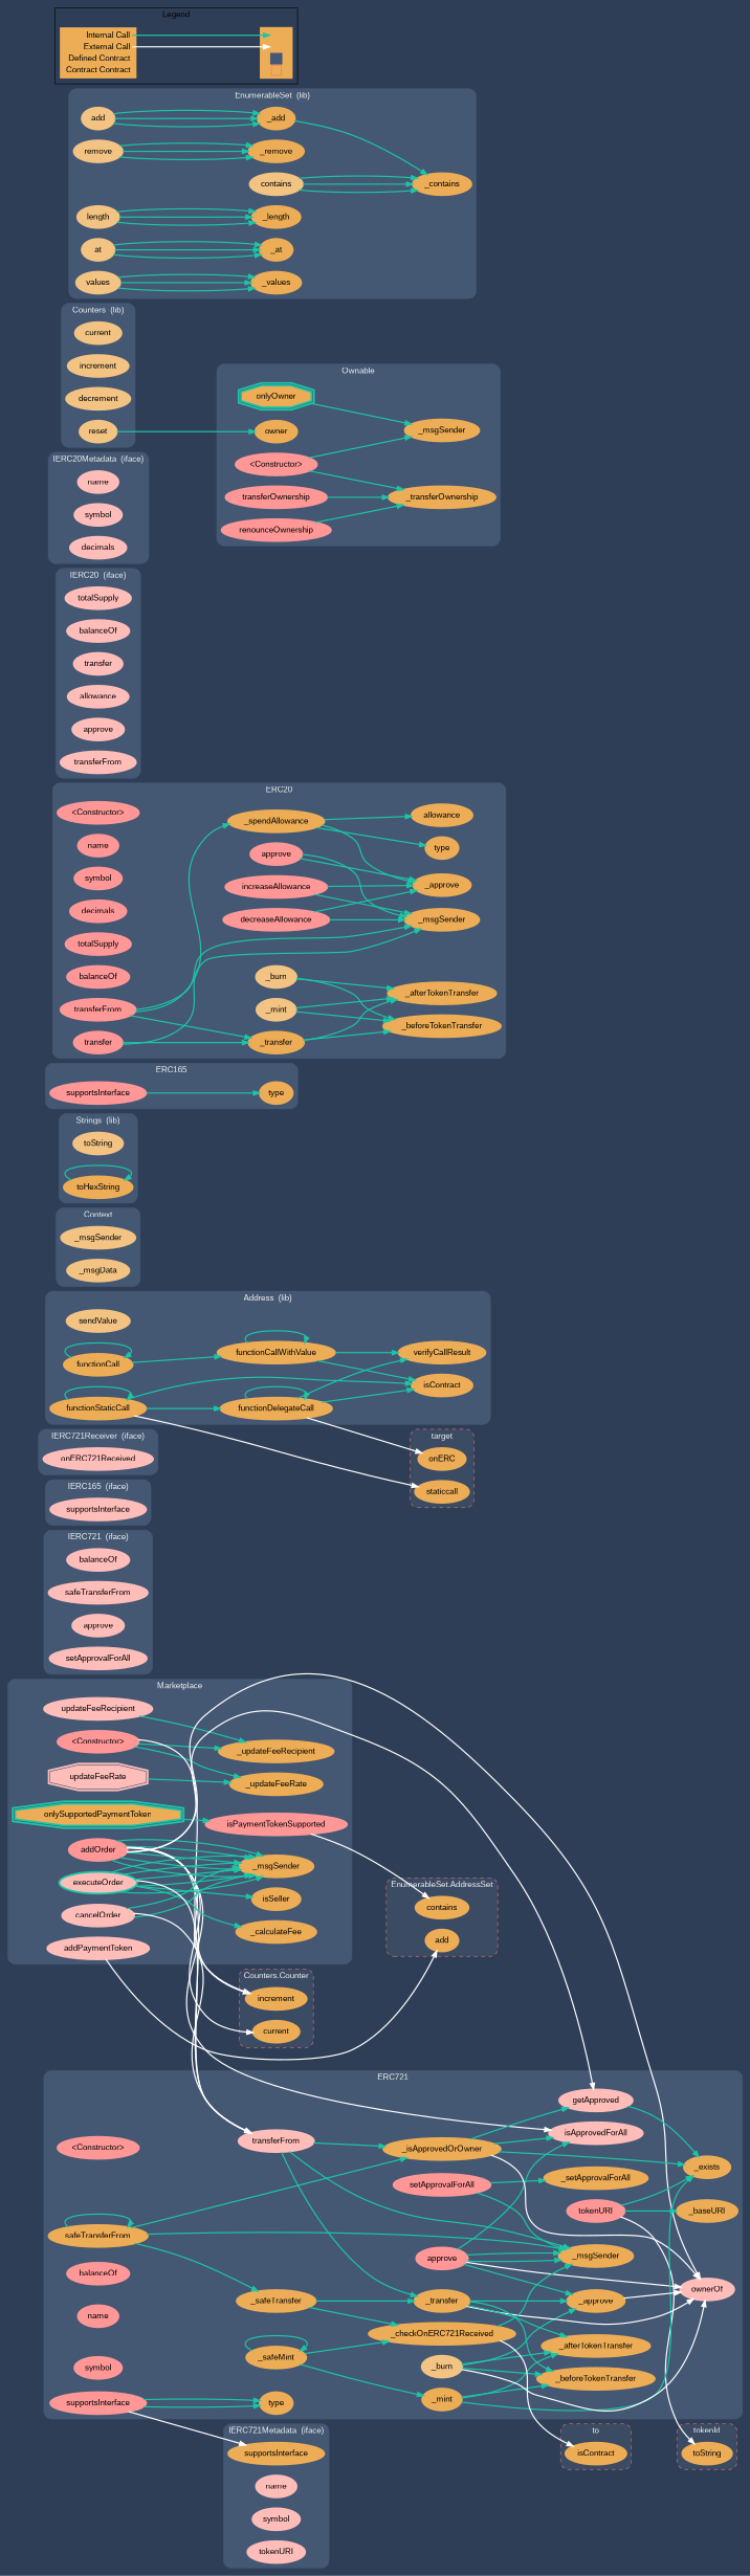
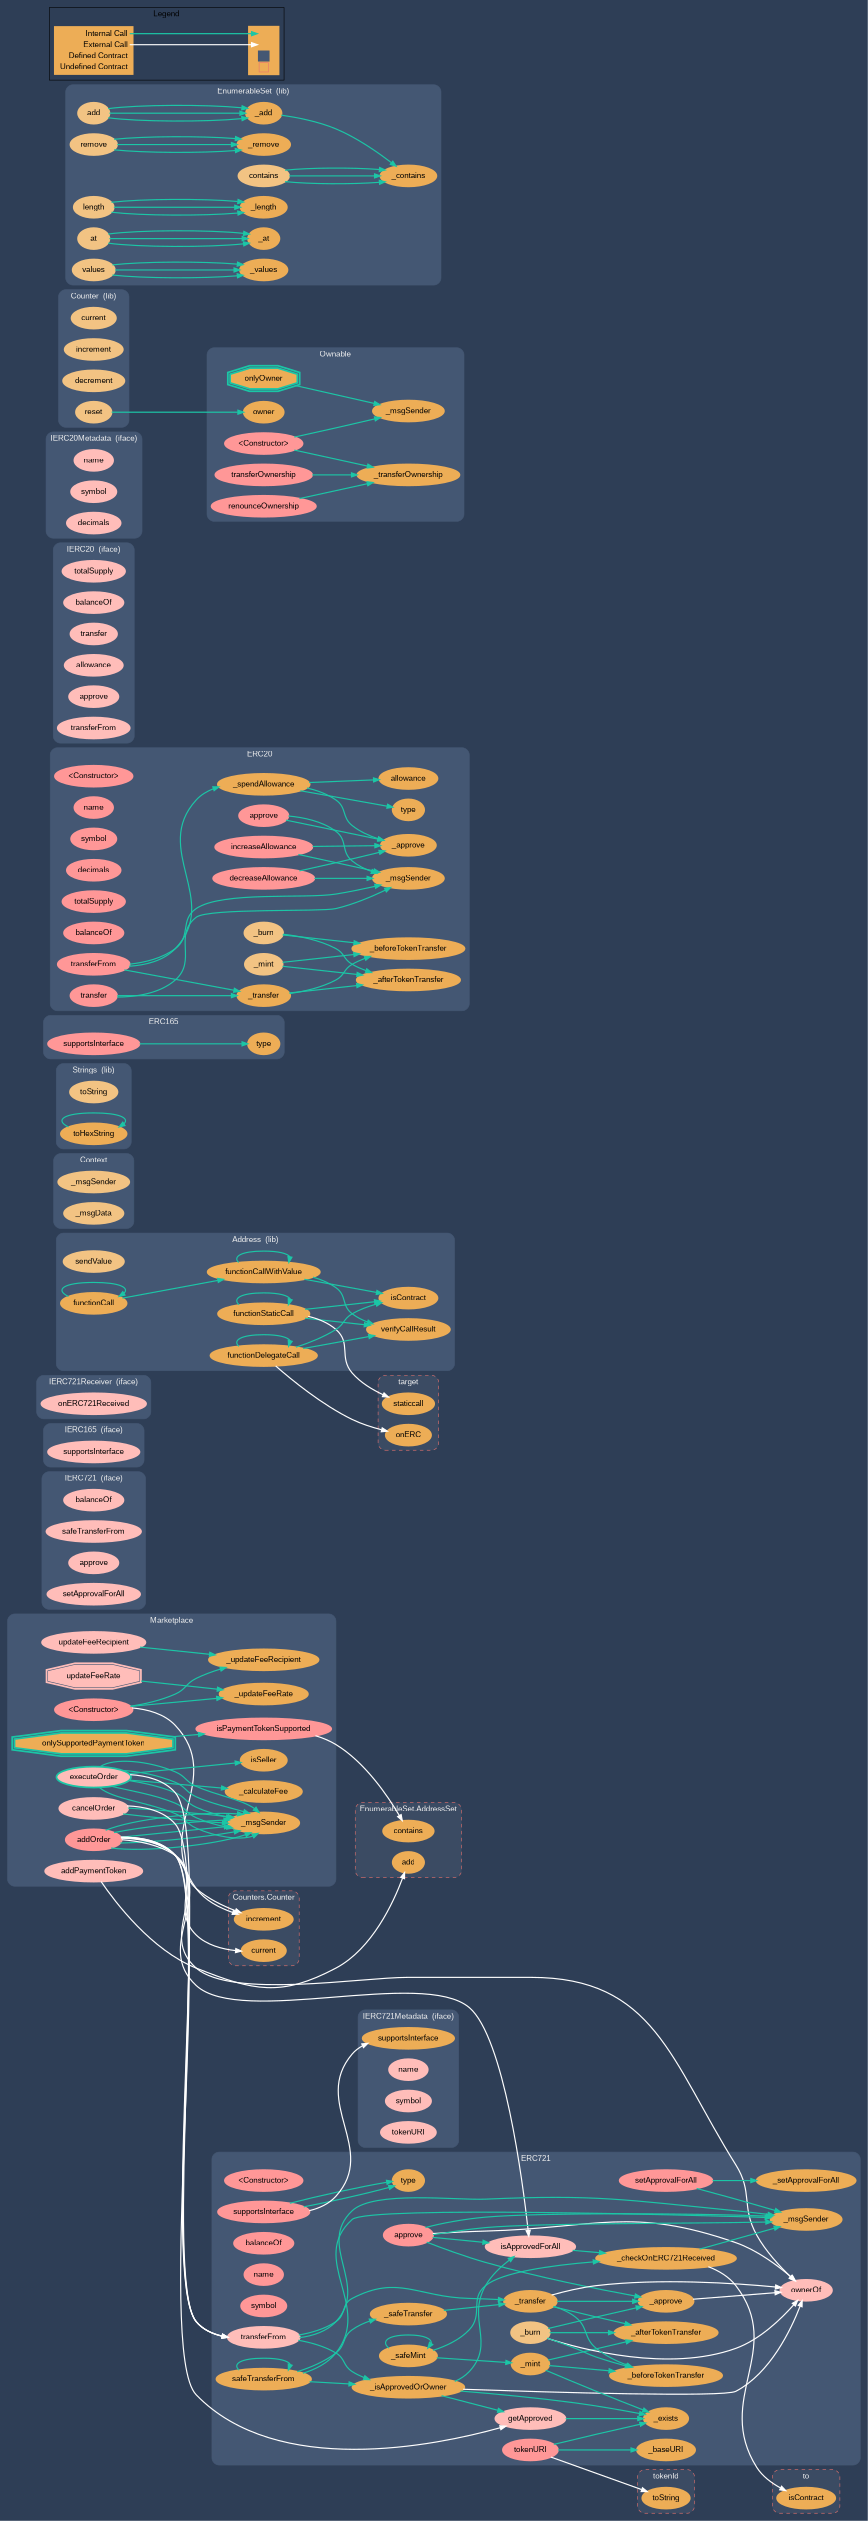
  digraph {
    bgcolor="#2e3e56"
    compound=true
    fontname="Liberation Sans"
    rankdir=LR
    node [color="#edad56" fillcolor="#edad56" fontname="Liberation Sans" penwidth=3 style=filled]
    edge [color="#1bc6a6" fontname="Liberation Sans" penwidth=2]
    n1 [color="#FF9797" fillcolor="#FF9797" label="<Constructor>"]
    n2 [label=_updateFeeRecipient]
    n3 [color="#ffbdb9" fillcolor="#ffbdb9" label=updateFeeRecipient]
    n4 [label=_updateFeeRate]
    n5 [color="#ffbdb9" fillcolor="#ffbdb9" label=updateFeeRate shape=doubleoctagon]
    n6 [label=_calculateFee]
    n7 [label=isSeller]
    n8 [color="#ffbdb9" fillcolor="#ffbdb9" label=addPaymentToken]
    n9 [color="#FF9797" fillcolor="#FF9797" label=isPaymentTokenSupported]
    n10 [color="#1bc6a6" label=onlySupportedPaymentToken shape=doubleoctagon]
    n11 [color="#FF9797" fillcolor="#FF9797" label=addOrder]
    n12 [color="#ffbdb9" fillcolor="#ffbdb9" label=cancelOrder]
    n13 [color="#1bc6a6" fillcolor="#ffbdb9" label=executeOrder]
    n14 [label=_msgSender]
    n15 [color="#FF9797" fillcolor="#FF9797" label="<Constructor>"]
    n16 [color="#FF9797" fillcolor="#FF9797" label=supportsInterface]
    n17 [color="#FF9797" fillcolor="#FF9797" label=balanceOf]
    n18 [color="#ffbdb9" fillcolor="#ffbdb9" label=ownerOf]
    n19 [color="#FF9797" fillcolor="#FF9797" label=name]
    n20 [color="#FF9797" fillcolor="#FF9797" label=symbol]
    n21 [color="#FF9797" fillcolor="#FF9797" label=tokenURI]
    n22 [label=_baseURI]
    n23 [color="#FF9797" fillcolor="#FF9797" label=approve]
    n24 [color="#ffbdb9" fillcolor="#ffbdb9" label=getApproved]
    n25 [color="#FF9797" fillcolor="#FF9797" label=setApprovalForAll]
    n26 [color="#ffbdb9" fillcolor="#ffbdb9" label=isApprovedForAll]
    n27 [color="#ffbdb9" fillcolor="#ffbdb9" label=transferFrom]
    n28 [label=safeTransferFrom]
    n29 [label=_safeTransfer]
    n30 [label=_exists]
    n31 [label=_isApprovedOrOwner]
    n32 [label=_safeMint]
    n33 [label=_mint]
    n34 [color="#f2c383" fillcolor="#f2c383" label=_burn]
    n35 [label=_transfer]
    n36 [label=_approve]
    n37 [label=_setApprovalForAll]
    n38 [label=_checkOnERC721Received]
    n39 [label=_beforeTokenTransfer]
    n40 [label=_afterTokenTransfer]
    n41 [label=type]
    n42 [label=_msgSender]
    n43 [color="#ffbdb9" fillcolor="#ffbdb9" label=balanceOf]
    n44 [color="#ffbdb9" fillcolor="#ffbdb9" label=safeTransferFrom]
    n45 [color="#ffbdb9" fillcolor="#ffbdb9" label=approve]
    n46 [color="#ffbdb9" fillcolor="#ffbdb9" label=setApprovalForAll]
    n47 [color="#ffbdb9" fillcolor="#ffbdb9" label=supportsInterface]
    n48 [color="#ffbdb9" fillcolor="#ffbdb9" label=onERC721Received]
    n49 [label=supportsInterface]
    n50 [color="#ffbdb9" fillcolor="#ffbdb9" label=name]
    n51 [color="#ffbdb9" fillcolor="#ffbdb9" label=symbol]
    n52 [color="#ffbdb9" fillcolor="#ffbdb9" label=tokenURI]
    n53 [label=isContract]
    n54 [color="#f2c383" fillcolor="#f2c383" label=sendValue]
    n55 [label=functionCall]
    n56 [label=functionCallWithValue]
    n57 [label=functionStaticCall]
    n58 [label=functionDelegateCall]
    n59 [label=verifyCallResult]
    n60 [color="#f2c383" fillcolor="#f2c383" label=_msgSender]
    n61 [color="#f2c383" fillcolor="#f2c383" label=_msgData]
    n62 [color="#f2c383" fillcolor="#f2c383" label=toString]
    n63 [label=toHexString]
    n64 [color="#FF9797" fillcolor="#FF9797" label=supportsInterface]
    n65 [label=type]
    n66 [color="#FF9797" fillcolor="#FF9797" label="<Constructor>"]
    n67 [color="#FF9797" fillcolor="#FF9797" label=name]
    n68 [color="#FF9797" fillcolor="#FF9797" label=symbol]
    n69 [color="#FF9797" fillcolor="#FF9797" label=decimals]
    n70 [color="#FF9797" fillcolor="#FF9797" label=totalSupply]
    n71 [color="#FF9797" fillcolor="#FF9797" label=balanceOf]
    n72 [color="#FF9797" fillcolor="#FF9797" label=transfer]
    n73 [label=allowance]
    n74 [color="#FF9797" fillcolor="#FF9797" label=approve]
    n75 [color="#FF9797" fillcolor="#FF9797" label=transferFrom]
    n76 [color="#FF9797" fillcolor="#FF9797" label=increaseAllowance]
    n77 [color="#FF9797" fillcolor="#FF9797" label=decreaseAllowance]
    n78 [label=_transfer]
    n79 [color="#f2c383" fillcolor="#f2c383" label=_mint]
    n80 [color="#f2c383" fillcolor="#f2c383" label=_burn]
    n81 [label=_approve]
    n82 [label=_spendAllowance]
    n83 [label=_beforeTokenTransfer]
    n84 [label=_afterTokenTransfer]
    n85 [label=_msgSender]
    n86 [label=type]
    n87 [color="#ffbdb9" fillcolor="#ffbdb9" label=totalSupply]
    n88 [color="#ffbdb9" fillcolor="#ffbdb9" label=balanceOf]
    n89 [color="#ffbdb9" fillcolor="#ffbdb9" label=transfer]
    n90 [color="#ffbdb9" fillcolor="#ffbdb9" label=allowance]
    n91 [color="#ffbdb9" fillcolor="#ffbdb9" label=approve]
    n92 [color="#ffbdb9" fillcolor="#ffbdb9" label=transferFrom]
    n93 [color="#ffbdb9" fillcolor="#ffbdb9" label=name]
    n94 [color="#ffbdb9" fillcolor="#ffbdb9" label=symbol]
    n95 [color="#ffbdb9" fillcolor="#ffbdb9" label=decimals]
    n96 [color="#FF9797" fillcolor="#FF9797" label="<Constructor>"]
    n97 [label=owner]
    n98 [color="#1bc6a6" label=onlyOwner shape=doubleoctagon]
    n99 [color="#FF9797" fillcolor="#FF9797" label=renounceOwnership]
    n100 [color="#FF9797" fillcolor="#FF9797" label=transferOwnership]
    n101 [label=_transferOwnership]
    n102 [label=_msgSender]
    n103 [color="#f2c383" fillcolor="#f2c383" label=current]
    n104 [color="#f2c383" fillcolor="#f2c383" label=increment]
    n105 [color="#f2c383" fillcolor="#f2c383" label=decrement]
    n106 [color="#f2c383" fillcolor="#f2c383" label=reset]
    n107 [label=_add]
    n108 [label=_remove]
    n109 [label=_contains]
    n110 [label=_length]
    n111 [label=_at]
    n112 [label=_values]
    n113 [color="#f2c383" fillcolor="#f2c383" label=add]
    n114 [color="#f2c383" fillcolor="#f2c383" label=remove]
    n115 [color="#f2c383" fillcolor="#f2c383" label=contains]
    n116 [color="#f2c383" fillcolor="#f2c383" label=length]
    n117 [color="#f2c383" fillcolor="#f2c383" label=at]
    n118 [color="#f2c383" fillcolor="#f2c383" label=values]
    n119 [label=increment]
    n120 [label=current]
    n121 [label=add]
    n122 [label=contains]
    n123 [label=toString]
-   n124 [label=<<table border="0" cellpadding="2" cellspacing="0" cellborder="0">   <tr><td align="right" port="i1">Internal Call</td></tr>   <tr><td align="right" port="i2">External Call</td></tr>   <tr><td align="right" port="i3">Defined Contract</td></tr>   <tr><td align="right" port="i4">Contract Contract</td></tr>   </table>> shape=plaintext]
+   n124 [label=<<table border="0" cellpadding="2" cellspacing="0" cellborder="0">   <tr><td align="right" port="i1">Internal Call</td></tr>   <tr><td align="right" port="i2">External Call</td></tr>   <tr><td align="right" port="i3">Defined Contract</td></tr>   <tr><td align="right" port="i4">Undefined Contract</td></tr>   </table>> shape=plaintext]
    n125 [label=<<table border="0" cellpadding="2" cellspacing="0" cellborder="0">   <tr><td port="i1">&nbsp;&nbsp;&nbsp;</td></tr>   <tr><td port="i2">&nbsp;&nbsp;&nbsp;</td></tr>   <tr><td port="i3" bgcolor="#445773">&nbsp;&nbsp;&nbsp;</td></tr>   <tr><td port="i4">     <table border="1" cellborder="0" cellspacing="0" cellpadding="7" color="#e8726d">       <tr>        <td></td>       </tr>      </table>   </td></tr>   </table>> shape=plaintext]
    n126 [label=isContract]
    n127 [label=staticcall]
    n128 [label=onERC]
    subgraph cluster_1 {
      bgcolor="#445773"
      color="#445773"
      fontcolor="#f0f0f0"
      label=Marketplace
      style=rounded
      n1
      n2
      n3
      n4
      n5
      n6
      n7
      n8
      n9
      n10
      n11
      n12
      n13
      n14
    }
    subgraph cluster_2 {
      bgcolor="#445773"
      color="#445773"
      fontcolor="#f0f0f0"
      label=ERC721
      style=rounded
      n15
      n16
      n17
      n18
      n19
      n20
      n21
      n22
      n23
      n24
      n25
      n26
      n27
      n28
      n29
      n30
      n31
      n32
      n33
      n34
      n35
      n36
      n37
      n38
      n39
      n40
      n41
      n42
    }
    subgraph cluster_3 {
      bgcolor="#445773"
      color="#445773"
      fontcolor="#f0f0f0"
      label="IERC721  (iface)"
      style=rounded
      n43
      n44
      n45
      n46
    }
    subgraph cluster_4 {
      bgcolor="#445773"
      color="#445773"
      fontcolor="#f0f0f0"
      label="IERC165  (iface)"
      style=rounded
      n47
    }
    subgraph cluster_5 {
      bgcolor="#445773"
      color="#445773"
      fontcolor="#f0f0f0"
      label="IERC721Receiver  (iface)"
      style=rounded
      n48
    }
    subgraph cluster_6 {
      bgcolor="#445773"
      color="#445773"
      fontcolor="#f0f0f0"
      label="IERC721Metadata  (iface)"
      style=rounded
      n49
      n50
      n51
      n52
    }
    subgraph cluster_7 {
      bgcolor="#445773"
      color="#445773"
      fontcolor="#f0f0f0"
      label="Address  (lib)"
      style=rounded
      n53
      n54
      n55
      n56
      n57
      n58
      n59
    }
    subgraph cluster_8 {
      bgcolor="#445773"
      color="#445773"
      fontcolor="#f0f0f0"
      label=Context
      style=rounded
      n60
      n61
    }
    subgraph cluster_9 {
      bgcolor="#445773"
      color="#445773"
      fontcolor="#f0f0f0"
      label="Strings  (lib)"
      style=rounded
      n62
      n63
    }
    subgraph cluster_10 {
      bgcolor="#3b4b63"
      color="#e8726d"
      fontcolor="#f0f0f0"
      label=target
      style="rounded,dashed"
      n127
      n128
    }
    subgraph cluster_11 {
      bgcolor="#445773"
      color="#445773"
      fontcolor="#f0f0f0"
      label=ERC165
      style=rounded
      n64
      n65
    }
    subgraph cluster_12 {
      bgcolor="#445773"
      color="#445773"
      fontcolor="#f0f0f0"
      label=ERC20
      style=rounded
      n66
      n67
      n68
      n69
      n70
      n71
      n72
      n73
      n74
      n75
      n76
      n77
      n78
      n79
      n80
      n81
      n82
      n83
      n84
      n85
      n86
    }
    subgraph cluster_13 {
      bgcolor="#3b4b63"
      color="#e8726d"
      fontcolor="#f0f0f0"
      label=to
      style="rounded,dashed"
      n126
    }
    subgraph cluster_14 {
      bgcolor="#445773"
      color="#445773"
      fontcolor="#f0f0f0"
      label="IERC20  (iface)"
      style=rounded
      n87
      n88
      n89
      n90
      n91
      n92
    }
    subgraph cluster_15 {
      bgcolor="#445773"
      color="#445773"
      fontcolor="#f0f0f0"
      label="IERC20Metadata  (iface)"
      style=rounded
      n93
      n94
      n95
    }
    subgraph cluster_16 {
      bgcolor="#445773"
      color="#445773"
      fontcolor="#f0f0f0"
      label=Ownable
      style=rounded
      n96
      n97
      n98
      n99
      n100
      n101
      n102
    }
    subgraph cluster_17 {
      bgcolor="#445773"
      color="#445773"
      fontcolor="#f0f0f0"
-     label="Counters  (lib)"
+     label="Counter  (lib)"
      style=rounded
      n103
      n104
      n105
      n106
    }
    subgraph cluster_18 {
      bgcolor="#445773"
      color="#445773"
      fontcolor="#f0f0f0"
      label="EnumerableSet  (lib)"
      style=rounded
      n107
      n108
      n109
      n110
      n111
      n112
      n113
      n114
      n115
      n116
      n117
      n118
    }
    subgraph cluster_19 {
      bgcolor="#3b4b63"
      color="#e8726d"
      fontcolor="#f0f0f0"
      label="Counters.Counter"
      style="rounded,dashed"
      n119
      n120
    }
    subgraph cluster_20 {
      bgcolor="#3b4b63"
      color="#e8726d"
      fontcolor="#f0f0f0"
      label="EnumerableSet.AddressSet"
      style="rounded,dashed"
      n121
      n122
    }
    subgraph cluster_21 {
      bgcolor="#3b4b63"
      color="#e8726d"
      fontcolor="#f0f0f0"
      label=tokenId
      style="rounded,dashed"
      n123
    }
    subgraph cluster_22 {
      label=Legend
      n124
      n125
    }
    n1 -> n2
    n1 -> n4
    n1 -> n119 [color=white]
    n3 -> n2
    n5 -> n4
    n8 -> n121 [color=white]
    n9 -> n122 [color=white]
    n10 -> n9
    n11 -> n14
    n11 -> n14
    n11 -> n14
    n11 -> n14
    n11 -> n14
    n11 -> n18 [color=white]
    n11 -> n24 [color=white]
    n11 -> n26 [color=white]
    n11 -> n27 [color=white]
    n11 -> n119 [color=white]
    n11 -> n120 [color=white]
    n12 -> n14
    n12 -> n14
    n12 -> n27 [color=white]
    n13 -> n6
    n13 -> n7
    n13 -> n14
    n13 -> n14
    n13 -> n14
    n13 -> n14
    n13 -> n14
    n13 -> n27 [color=white]
    n16 -> n41
    n16 -> n41
    n16 -> n49 [color=white]
    n21 -> n22
    n21 -> n30
    n21 -> n123 [color=white]
    n23 -> n18 [color=white]
    n23 -> n26
    n23 -> n36
    n23 -> n42
    n23 -> n42
    n24 -> n30
    n25 -> n37
    n25 -> n42
    n27 -> n31
    n27 -> n35
    n27 -> n42
    n28 -> n28
    n28 -> n29
    n28 -> n31
    n28 -> n42
    n29 -> n35
-   n29 -> n38
+   n26 -> n38
    n31 -> n18 [color=white]
    n31 -> n24
    n31 -> n26
    n31 -> n30
    n32 -> n32
    n32 -> n33
    n32 -> n38
    n33 -> n30
    n33 -> n39
    n33 -> n40
    n34 -> n18 [color=white]
    n34 -> n36
    n34 -> n39
    n34 -> n40
    n35 -> n18 [color=white]
    n35 -> n36
    n35 -> n39
    n35 -> n40
    n36 -> n18 [color=white]
    n38 -> n42
    n38 -> n126 [color=white]
    n55 -> n55
    n55 -> n56
    n56 -> n53
    n56 -> n56
    n56 -> n59
    n57 -> n53
    n57 -> n57
-   n57 -> n58
+   n57 -> n59
    n57 -> n127 [color=white]
    n58 -> n53
    n58 -> n58
    n58 -> n59
    n58 -> n128 [color=white]
    n63 -> n63
    n64 -> n65
    n72 -> n78
    n72 -> n85
    n74 -> n81
    n74 -> n85
    n75 -> n78
    n75 -> n82
    n75 -> n85
    n76 -> n81
    n76 -> n85
    n77 -> n81
    n77 -> n85
    n78 -> n83
    n78 -> n84
    n79 -> n83
    n79 -> n84
    n80 -> n83
    n80 -> n84
    n82 -> n73
    n82 -> n81
    n82 -> n86
    n96 -> n101
    n96 -> n102
    n98 -> n102
    n99 -> n101
    n100 -> n101
    n106 -> n97
    n107 -> n109
    n113 -> n107
    n113 -> n107
    n113 -> n107
    n114 -> n108
    n114 -> n108
    n114 -> n108
    n115 -> n109
    n115 -> n109
    n115 -> n109
    n116 -> n110
    n116 -> n110
    n116 -> n110
    n117 -> n111
    n117 -> n111
    n117 -> n111
    n118 -> n112
    n118 -> n112
    n118 -> n112
    n124 -> n125 [headport="i1:w" tailport="i1:e"]
    n124 -> n125 [color=white headport="i2:w" tailport="i2:e"]
  }
